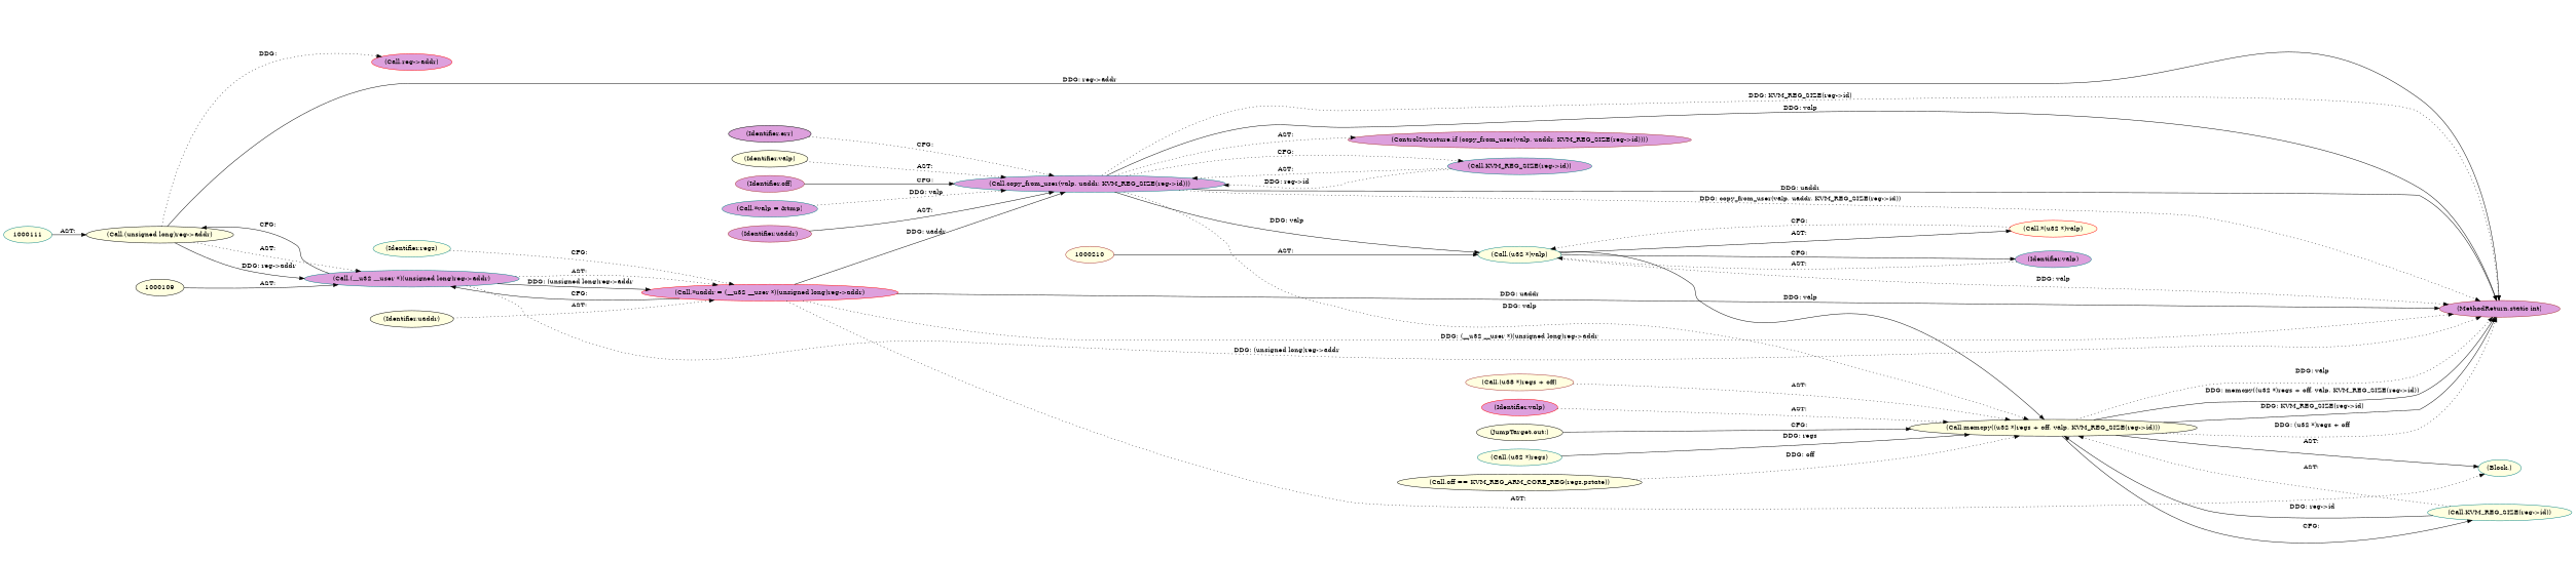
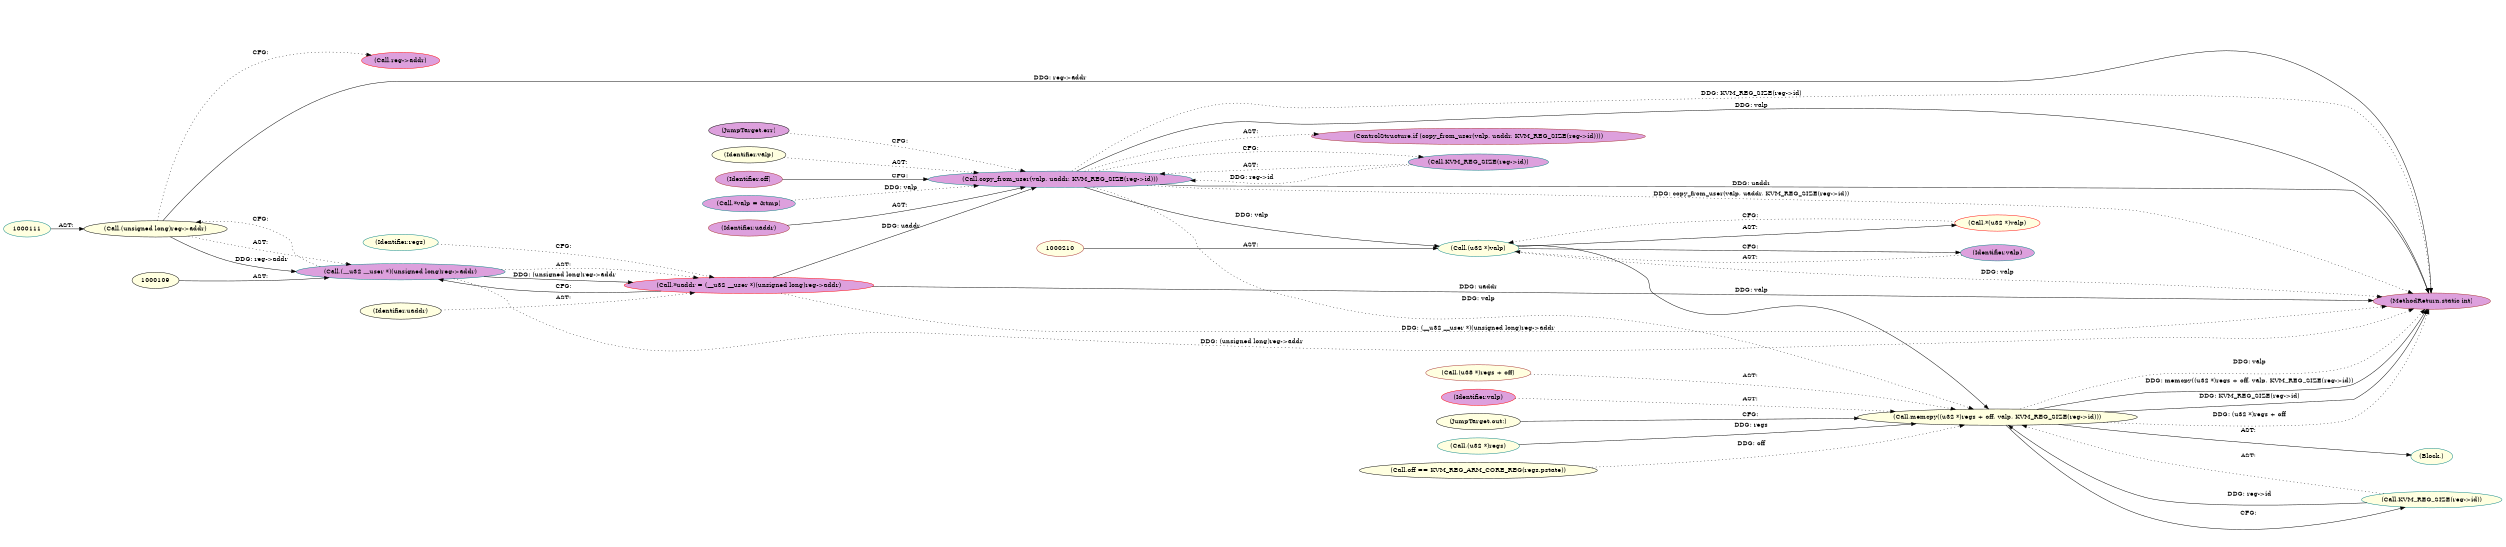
  digraph {
    rankdir=LR
    node [color=teal fillcolor=lightyellow style=filled]
    edge [style=dotted]
    n1 [color=black label="(Call,(unsigned long)reg->addr)"]
    n2 [fillcolor=plum label="(Call,(__u32 __user *)(unsigned long)reg->addr)"]
    n3 [color=red fillcolor=plum label="(Call,reg->addr)"]
    n4 [color=brown fillcolor=plum label="(MethodReturn,static int)"]
    n5 [color=red fillcolor=plum label="(Call,*uaddr = (__u32 __user *)(unsigned long)reg->addr)"]
    n6 [fillcolor=plum label="(Call,copy_from_user(valp, uaddr, KVM_REG_SIZE(reg->id)))"]
    n7 [label="(Block,)"]
    n8 [label="(Call,(u32 *)valp)"]
    n9 [color=black label="(Call,memcpy((u32 *)regs + off, valp, KVM_REG_SIZE(reg->id)))"]
    n10 [fillcolor=plum label="(Call,KVM_REG_SIZE(reg->id))"]
    n11 [color=brown fillcolor=plum label="(ControlStructure,if (copy_from_user(valp, uaddr, KVM_REG_SIZE(reg->id))))"]
    n12 [fillcolor=plum label="(Identifier,valp)"]
    n13 [color=red label="(Call,*(u32 *)valp)"]
    n14 [label="(Call,KVM_REG_SIZE(reg->id))"]
-   n15 [color=black fillcolor=plum label="(Identifier,err)"]
+   n15 [color=black fillcolor=plum label="(JumpTarget,err)"]
    n16 [color=black label="(Identifier,valp)"]
    n17 [color=brown fillcolor=plum label="(Identifier,off)"]
    n18 [label="(Call,(u32 *)regs)"]
    n19 [color=black label="(Call,off == KVM_REG_ARM_CORE_REG(regs.pstate))"]
    n20 [label="(Identifier,regs)"]
    n21 [color=brown label="(Call,(u38 *)regs + off)"]
    n22 [color=black label="(Identifier,uaddr)"]
    n23 [color=red fillcolor=plum label="(Identifier,valp)"]
    n24 [color=black label="(JumpTarget,out:)"]
    n25 [fillcolor=plum label="(Call,*valp = &tmp)"]
    n26 [color=brown fillcolor=plum label="(Identifier,uaddr)"]
    1000111
    1000109 [color=black]
    1000210 [color=brown]
    n1 -> n2 [label="AST: "]
    n1 -> n2 [label="DDG: reg->addr" style=solid]
-   n1 -> n3 [label="DDG: "]
+   n1 -> n3 [label="CFG: "]
    n1 -> n4 [label="DDG: reg->addr" style=solid]
-   n2 -> n1 [label="CFG: " style=solid]
+   n2 -> n1 [label="CFG: "]
    n2 -> n4 [label="DDG: (unsigned long)reg->addr"]
    n2 -> n5 [label="AST: "]
    n2 -> n5 [label="DDG: (unsigned long)reg->addr" style=solid]
    n5 -> n2 [label="CFG: " style=solid]
    n5 -> n4 [label="DDG: (__u32 __user *)(unsigned long)reg->addr"]
    n5 -> n4 [label="DDG: uaddr" style=solid]
    n5 -> n6 [label="DDG: uaddr" style=solid]
-   n5 -> n7 [label="AST: "]
    n6 -> n4 [label="DDG: uaddr" style=solid]
    n6 -> n4 [label="DDG: KVM_REG_SIZE(reg->id)"]
    n6 -> n4 [label="DDG: valp" style=solid]
    n6 -> n4 [label="DDG: copy_from_user(valp, uaddr, KVM_REG_SIZE(reg->id))"]
    n6 -> n8 [label="DDG: valp" style=solid]
    n6 -> n9 [label="DDG: valp"]
    n6 -> n10 [label="CFG: "]
    n6 -> n11 [label="AST: "]
    n8 -> n4 [label="DDG: valp"]
    n8 -> n9 [label="DDG: valp" style=solid]
    n8 -> n12 [label="CFG: " style=solid]
    n8 -> n13 [label="AST: " style=solid]
    n9 -> n4 [label="DDG: KVM_REG_SIZE(reg->id)" style=solid]
    n9 -> n4 [label="DDG: (u32 *)regs + off"]
    n9 -> n4 [label="DDG: valp"]
    n9 -> n4 [label="DDG: memcpy((u32 *)regs + off, valp, KVM_REG_SIZE(reg->id))" style=solid]
    n9 -> n7 [label="AST: " style=solid]
    n9 -> n14 [label="CFG: " style=solid]
    n10 -> n6 [label="AST: "]
    n10 -> n6 [label="DDG: reg->id"]
    n12 -> n8 [label="AST: "]
    n13 -> n8 [label="CFG: "]
    n14 -> n9 [label="AST: "]
    n14 -> n9 [label="DDG: reg->id" style=solid]
    n15 -> n6 [label="CFG: "]
    n16 -> n6 [label="AST: "]
    n17 -> n6 [label="CFG: " style=solid]
    n18 -> n9 [label="DDG: regs" style=solid]
    n19 -> n9 [label="DDG: off"]
    n20 -> n5 [label="CFG: "]
    n21 -> n9 [label="AST: "]
    n22 -> n5 [label="AST: "]
    n23 -> n9 [label="AST: "]
    n24 -> n9 [label="CFG: " style=solid]
    n25 -> n6 [label="DDG: valp"]
    n26 -> n6 [label="AST: " style=solid]
    1000111 -> n1 [label="AST: " style=solid]
    1000109 -> n2 [label="AST: " style=solid]
    1000210 -> n8 [label="AST: " style=solid]
  }
